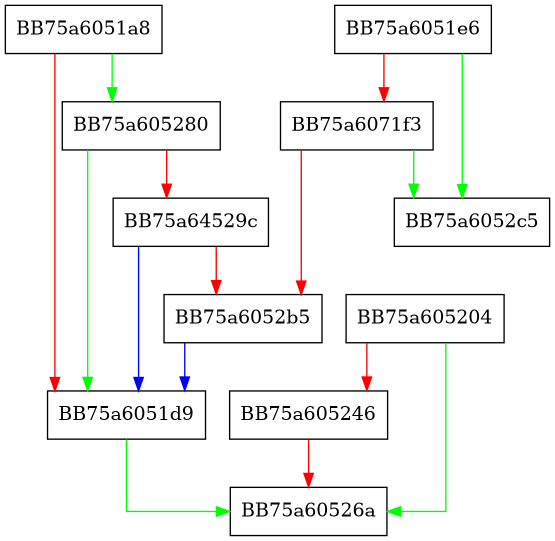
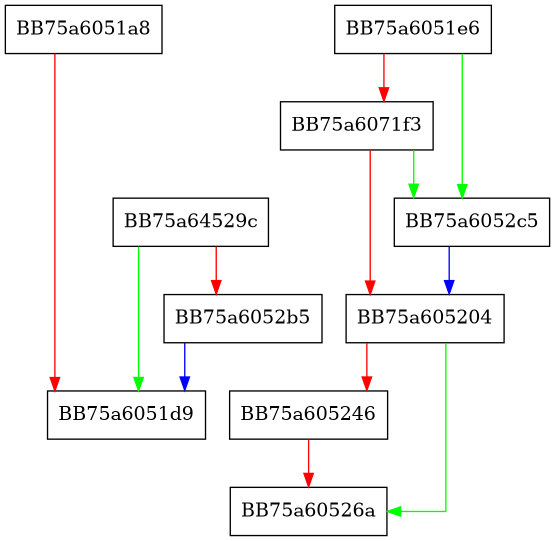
  digraph {
    splines=ortho
    node [shape=box]
    edge [color=green]
    BB75a6051a8
-   BB75a605280
    BB75a6051d9
    n4 [label=BB75a64529c]
    BB75a60526a
    BB75a6052b5
    BB75a6051e6
    BB75a6052c5
    n9 [label=BB75a6071f3]
    BB75a605204
    BB75a605246
-   BB75a6051a8 -> BB75a605280
    BB75a6051a8 -> BB75a6051d9 [color=red]
-   BB75a605280 -> BB75a6051d9
-   BB75a605280 -> n4 [color=red]
-   BB75a6051d9 -> BB75a60526a
-   n4 -> BB75a6051d9 [color=blue]
+   n4 -> BB75a6051d9
    n4 -> BB75a6052b5 [color=red]
    BB75a6052b5 -> BB75a6051d9 [color=blue]
    BB75a6051e6 -> BB75a6052c5
    BB75a6051e6 -> n9 [color=red]
+   BB75a6052c5 -> BB75a605204 [color=blue]
    n9 -> BB75a6052c5
-   n9 -> BB75a6052b5 [color=red]
+   n9 -> BB75a605204 [color=red]
    BB75a605204 -> BB75a60526a
    BB75a605204 -> BB75a605246 [color=red]
    BB75a605246 -> BB75a60526a [color=red]
  }
